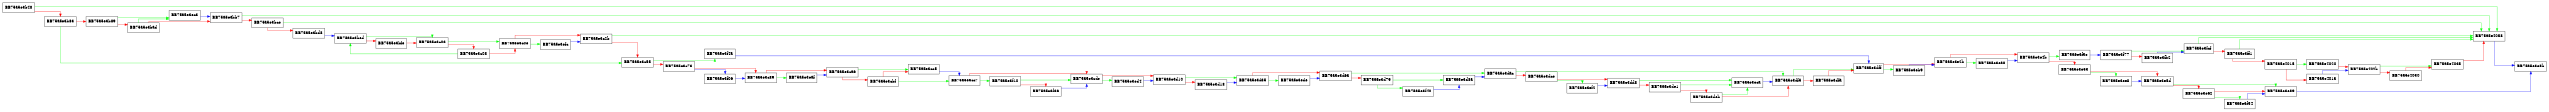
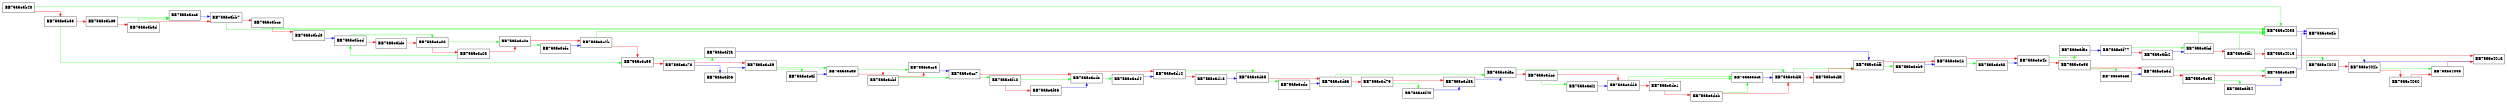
  digraph {
    rankdir=LR
    splines=ortho
    node [shape=box]
    edge [color=red]
    BB75a5e3b48
    BB75a5e4058
    BB75a5e3b83
    BB75a5e3e8b
    BB75a5e3c55
    BB75a5e3b89
    BB75a5e3f4a
    BB75a5e3c73
    BB75a5e3ec3
    BB75a5e3bad
    BB75a5e3dff
    BB75a5e3f06
    BB75a5e3c89
    BB75a5e3bb7
    BB75a5e3bce
    BB75a5e3bd8
    BB75a5e3bed
    BB75a5e3c03
    BB75a5e3bfe
    BB75a5e3c0e
    BB75a5e3c08
    BB75a5e3efc
    BB75a5e3c2b
    BB75a5e3eb9
    BB75a5e3e2b
    BB75a5e3eaf
    BB75a5e3ca6
    BB75a5e3cc5
    BB75a5e3cbf
    BB75a5e3cc7
    BB75a5e3f10
    BB75a5e3cde
    BB75a5e3f36
    BB75a5e3ed4
    BB75a5e3d10
    BB75a5e3d35
    BB75a5e3d18
    BB75a5e3ede
    BB75a5e3d6a
    BB75a5e3dac
    BB75a5e3d79
    BB75a5e3df5
    BB75a5e3dce
    BB75a5e3f40
    BB75a5e3d8a
    BB75a5e3dfa
    BB75a5e3ef2
    BB75a5e3dd8
    BB75a5e3eca
    BB75a5e3de1
    BB75a5e3deb
    BB75a5e3ea8
    BB75a5e3e4b
    n54 [label=BB75a6e3f5e]
    BB75a5e3e53
    BB75a5e3f77
    BB75a5e3ee8
    BB75a5e3e5d
    BB75a5e3fcf
    BB75a5e3fb2
    BB75a5e3e89
    BB75a5e3e62
    BB75a5e3f54
    BB75a5e3ff1
    BB75a5e4015
    BB75a5e4020
    BB75a5e401a
    BB75a5e402b
    BB75a5e4035
    BB75a5e4030
    BB75a5e3b48 -> BB75a5e4058 [color=green]
    BB75a5e3b48 -> BB75a5e3b83
    BB75a5e4058 -> BB75a5e3e8b [color=blue]
    BB75a5e3b83 -> BB75a5e3c55 [color=green]
    BB75a5e3b83 -> BB75a5e3b89
    BB75a5e3c55 -> BB75a5e3f4a [color=green]
    BB75a5e3c55 -> BB75a5e3c73
    BB75a5e3b89 -> BB75a5e3ec3 [color=green]
    BB75a5e3b89 -> BB75a5e3bad
    BB75a5e3f4a -> BB75a5e3dff [color=blue]
    BB75a5e3c73 -> BB75a5e3f06 [color=blue]
    BB75a5e3c73 -> BB75a5e3c89
    BB75a5e3ec3 -> BB75a5e3bb7 [color=blue]
    BB75a5e3bad -> BB75a5e3ec3 [color=green]
    BB75a5e3bad -> BB75a5e3bb7
    BB75a5e3dff -> BB75a5e3eb9 [color=green]
    BB75a5e3dff -> BB75a5e3e2b
    BB75a5e3f06 -> BB75a5e3c89 [color=blue]
    BB75a5e3c89 -> BB75a5e3eaf [color=green]
-   BB75a5e3c89 -> BB75a5e3ca6
+   BB75a5e3c89 -> BB75a5e3ca6 [color=green]
    BB75a5e3bb7 -> BB75a5e4058 [color=green]
    BB75a5e3bb7 -> BB75a5e3bce
    BB75a5e3bce -> BB75a5e4058 [color=green]
    BB75a5e3bce -> BB75a5e3bd8
    BB75a5e3bd8 -> BB75a5e3bed [color=blue]
    BB75a5e3bed -> BB75a5e3c03 [color=green]
    BB75a5e3bed -> BB75a5e3bfe
    BB75a5e3c03 -> BB75a5e3c0e [color=green]
    BB75a5e3c03 -> BB75a5e3c08
    BB75a5e3bfe -> BB75a5e3c03
    BB75a5e3c0e -> BB75a5e3efc [color=green]
    BB75a5e3c0e -> BB75a5e3c2b
    BB75a5e3c08 -> BB75a5e3bed [color=green]
    BB75a5e3c08 -> BB75a5e3c0e
    BB75a5e3efc -> BB75a5e3c2b [color=blue]
    BB75a5e3c2b -> BB75a5e4058 [color=green]
    BB75a5e3c2b -> BB75a5e3c55
    BB75a5e3eb9 -> BB75a5e3e2b [color=blue]
    BB75a5e3e2b -> BB75a5e3ea8 [color=green]
    BB75a5e3e2b -> BB75a5e3e4b
    BB75a5e3eaf -> BB75a5e3ca6 [color=blue]
    BB75a5e3ca6 -> BB75a5e3cc5 [color=green]
    BB75a5e3ca6 -> BB75a5e3cbf
    BB75a5e3cc5 -> BB75a5e3cc7 [color=blue]
    BB75a5e3cbf -> BB75a5e3cc5
    BB75a5e3cbf -> BB75a5e3cc7 [color=green]
    BB75a5e3cc7 -> BB75a5e3f10 [color=green]
    BB75a5e3cc7 -> BB75a5e3cde
    BB75a5e3f10 -> BB75a5e3cde [color=green]
    BB75a5e3f10 -> BB75a5e3f36
    BB75a5e3cde -> BB75a5e3ed4 [color=green]
    BB75a5e3cde -> BB75a5e3d10
    BB75a5e3f36 -> BB75a5e3cde [color=blue]
    BB75a5e3ed4 -> BB75a5e3d10 [color=blue]
    BB75a5e3d10 -> BB75a5e3d35 [color=green]
    BB75a5e3d10 -> BB75a5e3d18
    BB75a5e3d35 -> BB75a5e3ede [color=green]
    BB75a5e3d35 -> BB75a5e3d6a
    BB75a5e3d18 -> BB75a5e3d35 [color=blue]
    BB75a5e3ede -> BB75a5e3d6a [color=blue]
    BB75a5e3d6a -> BB75a5e3dac [color=green]
    BB75a5e3d6a -> BB75a5e3d79
    BB75a5e3dac -> BB75a5e3df5 [color=green]
    BB75a5e3dac -> BB75a5e3dce
    BB75a5e3d79 -> BB75a5e3f40 [color=green]
-   BB75a5e3d79 -> BB75a5e3d8a [color=green]
+   BB75a5e3d79 -> BB75a5e3d8a
    BB75a5e3df5 -> BB75a5e3dff [color=green]
    BB75a5e3df5 -> BB75a5e3dfa
    BB75a5e3dce -> BB75a5e3ef2 [color=green]
    BB75a5e3dce -> BB75a5e3dd8
    BB75a5e3f40 -> BB75a5e3d8a [color=blue]
    BB75a5e3d8a -> BB75a5e3dac [color=blue]
    BB75a5e3dfa -> BB75a5e3dff
    BB75a5e3ef2 -> BB75a5e3dd8 [color=blue]
    BB75a5e3dd8 -> BB75a5e3eca [color=green]
    BB75a5e3dd8 -> BB75a5e3de1
    BB75a5e3eca -> BB75a5e3df5 [color=blue]
    BB75a5e3de1 -> BB75a5e3eca [color=green]
    BB75a5e3de1 -> BB75a5e3deb
    BB75a5e3deb -> BB75a5e3df5
    BB75a5e3deb -> BB75a5e3eca [color=green]
    BB75a5e3ea8 -> BB75a5e3e4b [color=blue]
    BB75a5e3e4b -> n54 [color=green]
    BB75a5e3e4b -> BB75a5e3e53
    n54 -> BB75a5e3f77 [color=blue]
    BB75a5e3e53 -> BB75a5e3ee8 [color=green]
    BB75a5e3e53 -> BB75a5e3e5d
    BB75a5e3f77 -> BB75a5e3fcf [color=green]
    BB75a5e3f77 -> BB75a5e3fb2
    BB75a5e3ee8 -> BB75a5e3e5d [color=blue]
    BB75a5e3e5d -> BB75a5e3e89 [color=green]
    BB75a5e3e5d -> BB75a5e3e62
    BB75a5e3fcf -> BB75a5e4058 [color=green]
    BB75a5e3fcf -> BB75a5e3ff1
    BB75a5e3fb2 -> BB75a5e3fcf [color=blue]
    BB75a5e3e89 -> BB75a5e3e8b [color=blue]
    BB75a5e3e62 -> BB75a5e3e89
    BB75a5e3e62 -> BB75a5e3f54 [color=green]
    BB75a5e3f54 -> BB75a5e3e89 [color=blue]
    BB75a5e3ff1 -> BB75a5e4058 [color=green]
    BB75a5e3ff1 -> BB75a5e4015
    BB75a5e4015 -> BB75a5e4020 [color=green]
    BB75a5e4015 -> BB75a5e401a
    BB75a5e4020 -> BB75a5e402b
    BB75a5e401a -> BB75a5e402b [color=blue]
    BB75a5e402b -> BB75a5e4035 [color=green]
    BB75a5e402b -> BB75a5e4030
-   BB75a5e4035 -> BB75a5e4058
+   BB75a5e4035 -> BB75a5e401a
    BB75a5e4030 -> BB75a5e4035
  }
